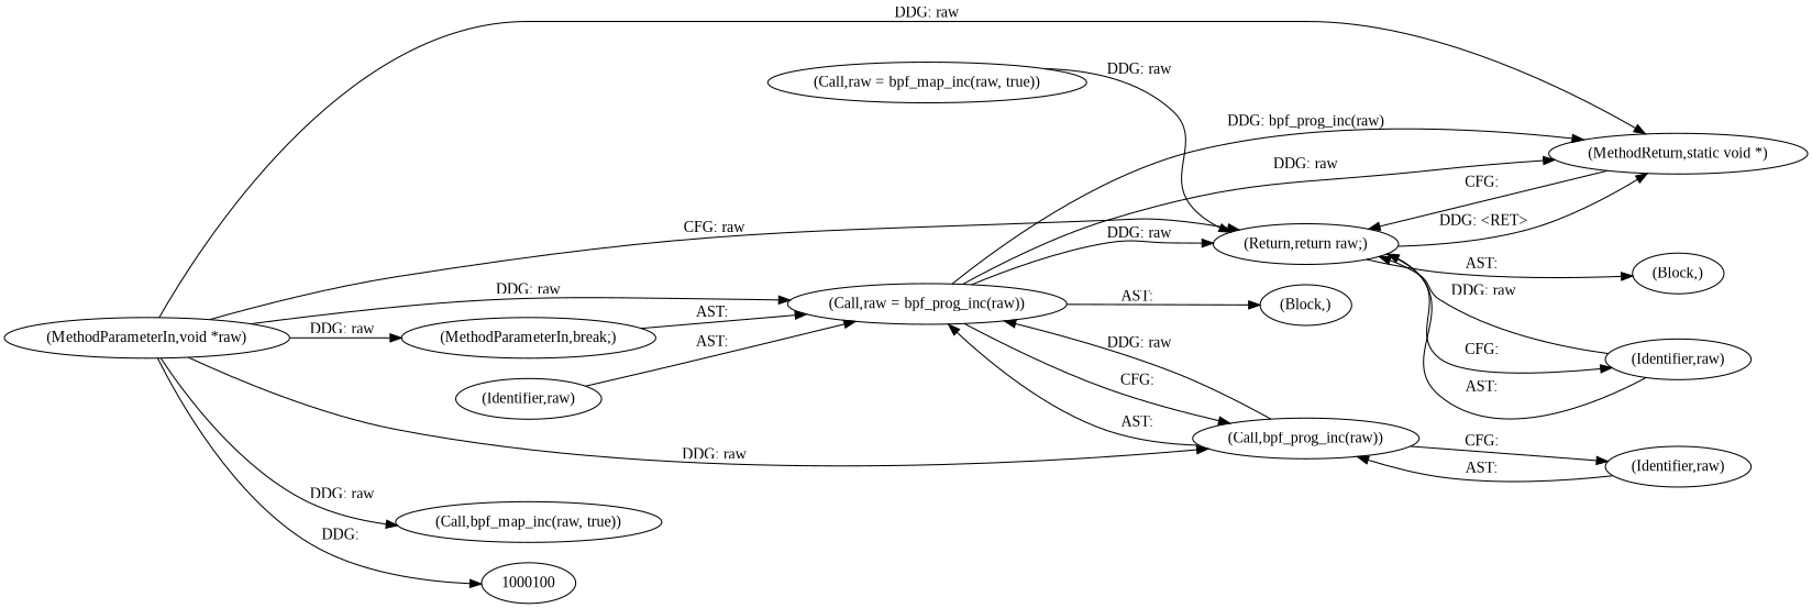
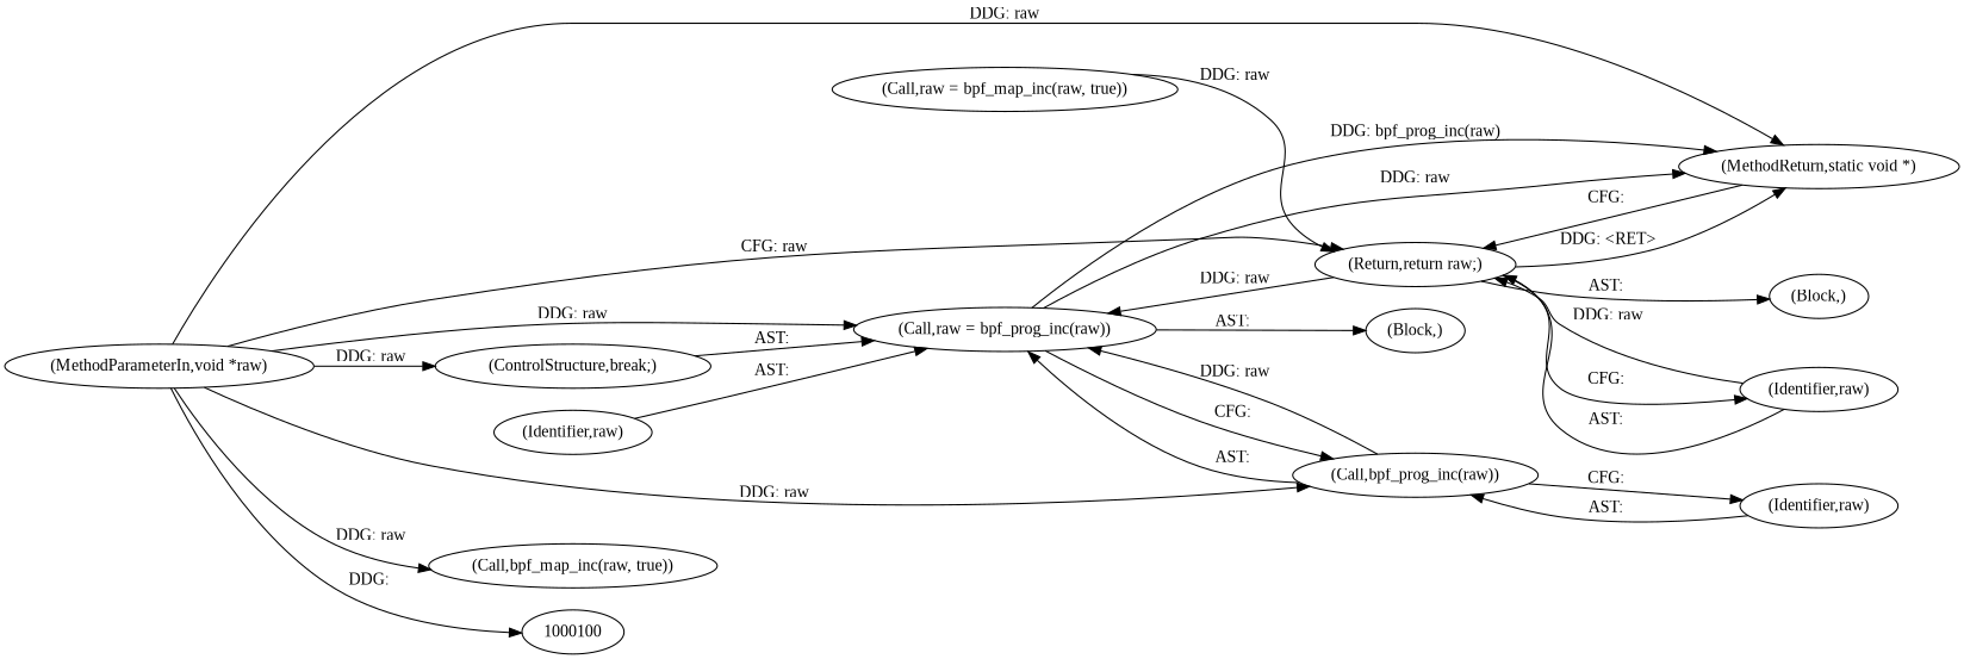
  digraph {
    fontname="Liberation Serif"
    rankdir=LR
    node [fontname="Liberation Serif"]
    edge [fontname="Liberation Serif"]
    n1 [label="(Call,raw = bpf_prog_inc(raw))"]
    n2 [label="(Call,bpf_prog_inc(raw))"]
    n3 [label="(Return,return raw;)"]
    n4 [label="(MethodReturn,static void *)"]
    n5 [label="(Block,)"]
    n6 [label="(Identifier,raw)"]
    n7 [label="(Block,)"]
    n8 [label="(Identifier,raw)"]
    n9 [label="(MethodParameterIn,void *raw)"]
    n10 [label="(Call,bpf_map_inc(raw, true))"]
    1000100
-   n12 [label="(MethodParameterIn,break;)"]
+   n12 [label="(ControlStructure,break;)"]
    n13 [label="(Call,raw = bpf_map_inc(raw, true))"]
    n14 [label="(Identifier,raw)"]
    n1 -> n2 [label="CFG: "]
-   n1 -> n3 [label="DDG: raw"]
+   n3 -> n1 [label="DDG: raw"]
    n1 -> n4 [label="DDG: raw"]
    n1 -> n4 [label="DDG: bpf_prog_inc(raw)"]
    n1 -> n5 [label="AST: "]
    n2 -> n1 [label="AST: "]
    n2 -> n1 [label="DDG: raw"]
    n2 -> n6 [label="CFG: "]
    n3 -> n4 [label="DDG: <RET>"]
    n3 -> n7 [label="AST: "]
    n3 -> n8 [label="CFG: "]
    n4 -> n3 [label="CFG: "]
    n6 -> n2 [label="AST: "]
    n8 -> n3 [label="AST: "]
    n8 -> n3 [label="DDG: raw"]
    n9 -> n1 [label="DDG: raw"]
    n9 -> n2 [label="DDG: raw"]
    n9 -> n3 [label="CFG: raw"]
    n9 -> n4 [label="DDG: raw"]
    n9 -> n10 [label="DDG: raw"]
    n9 -> 1000100 [label="DDG: "]
    n9 -> n12 [label="DDG: raw"]
    n12 -> n1 [label="AST: "]
    n13 -> n3 [label="DDG: raw"]
    n14 -> n1 [label="AST: "]
  }
